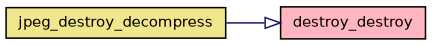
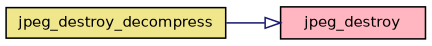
  digraph {
    rankdir=LR
    node [color=black fontname=Helvetica fontsize=10 shape=record style=filled]
    n1 [fillcolor=khaki fontcolor=black height=0.2 label=jpeg_destroy_decompress width=0.4]
-   n2 [height=0.2 label=destroy_destroy width=0.4 fillcolor=lightpink]
+   n2 [height=0.2 label=jpeg_destroy width=0.4 fillcolor=lightpink]
    n1 -> n2 [color=midnightblue fontname=Helvetica fontsize=10 labelfontname=Helvetica labelfontsize=10 style=solid arrowhead=onormal]
  }
